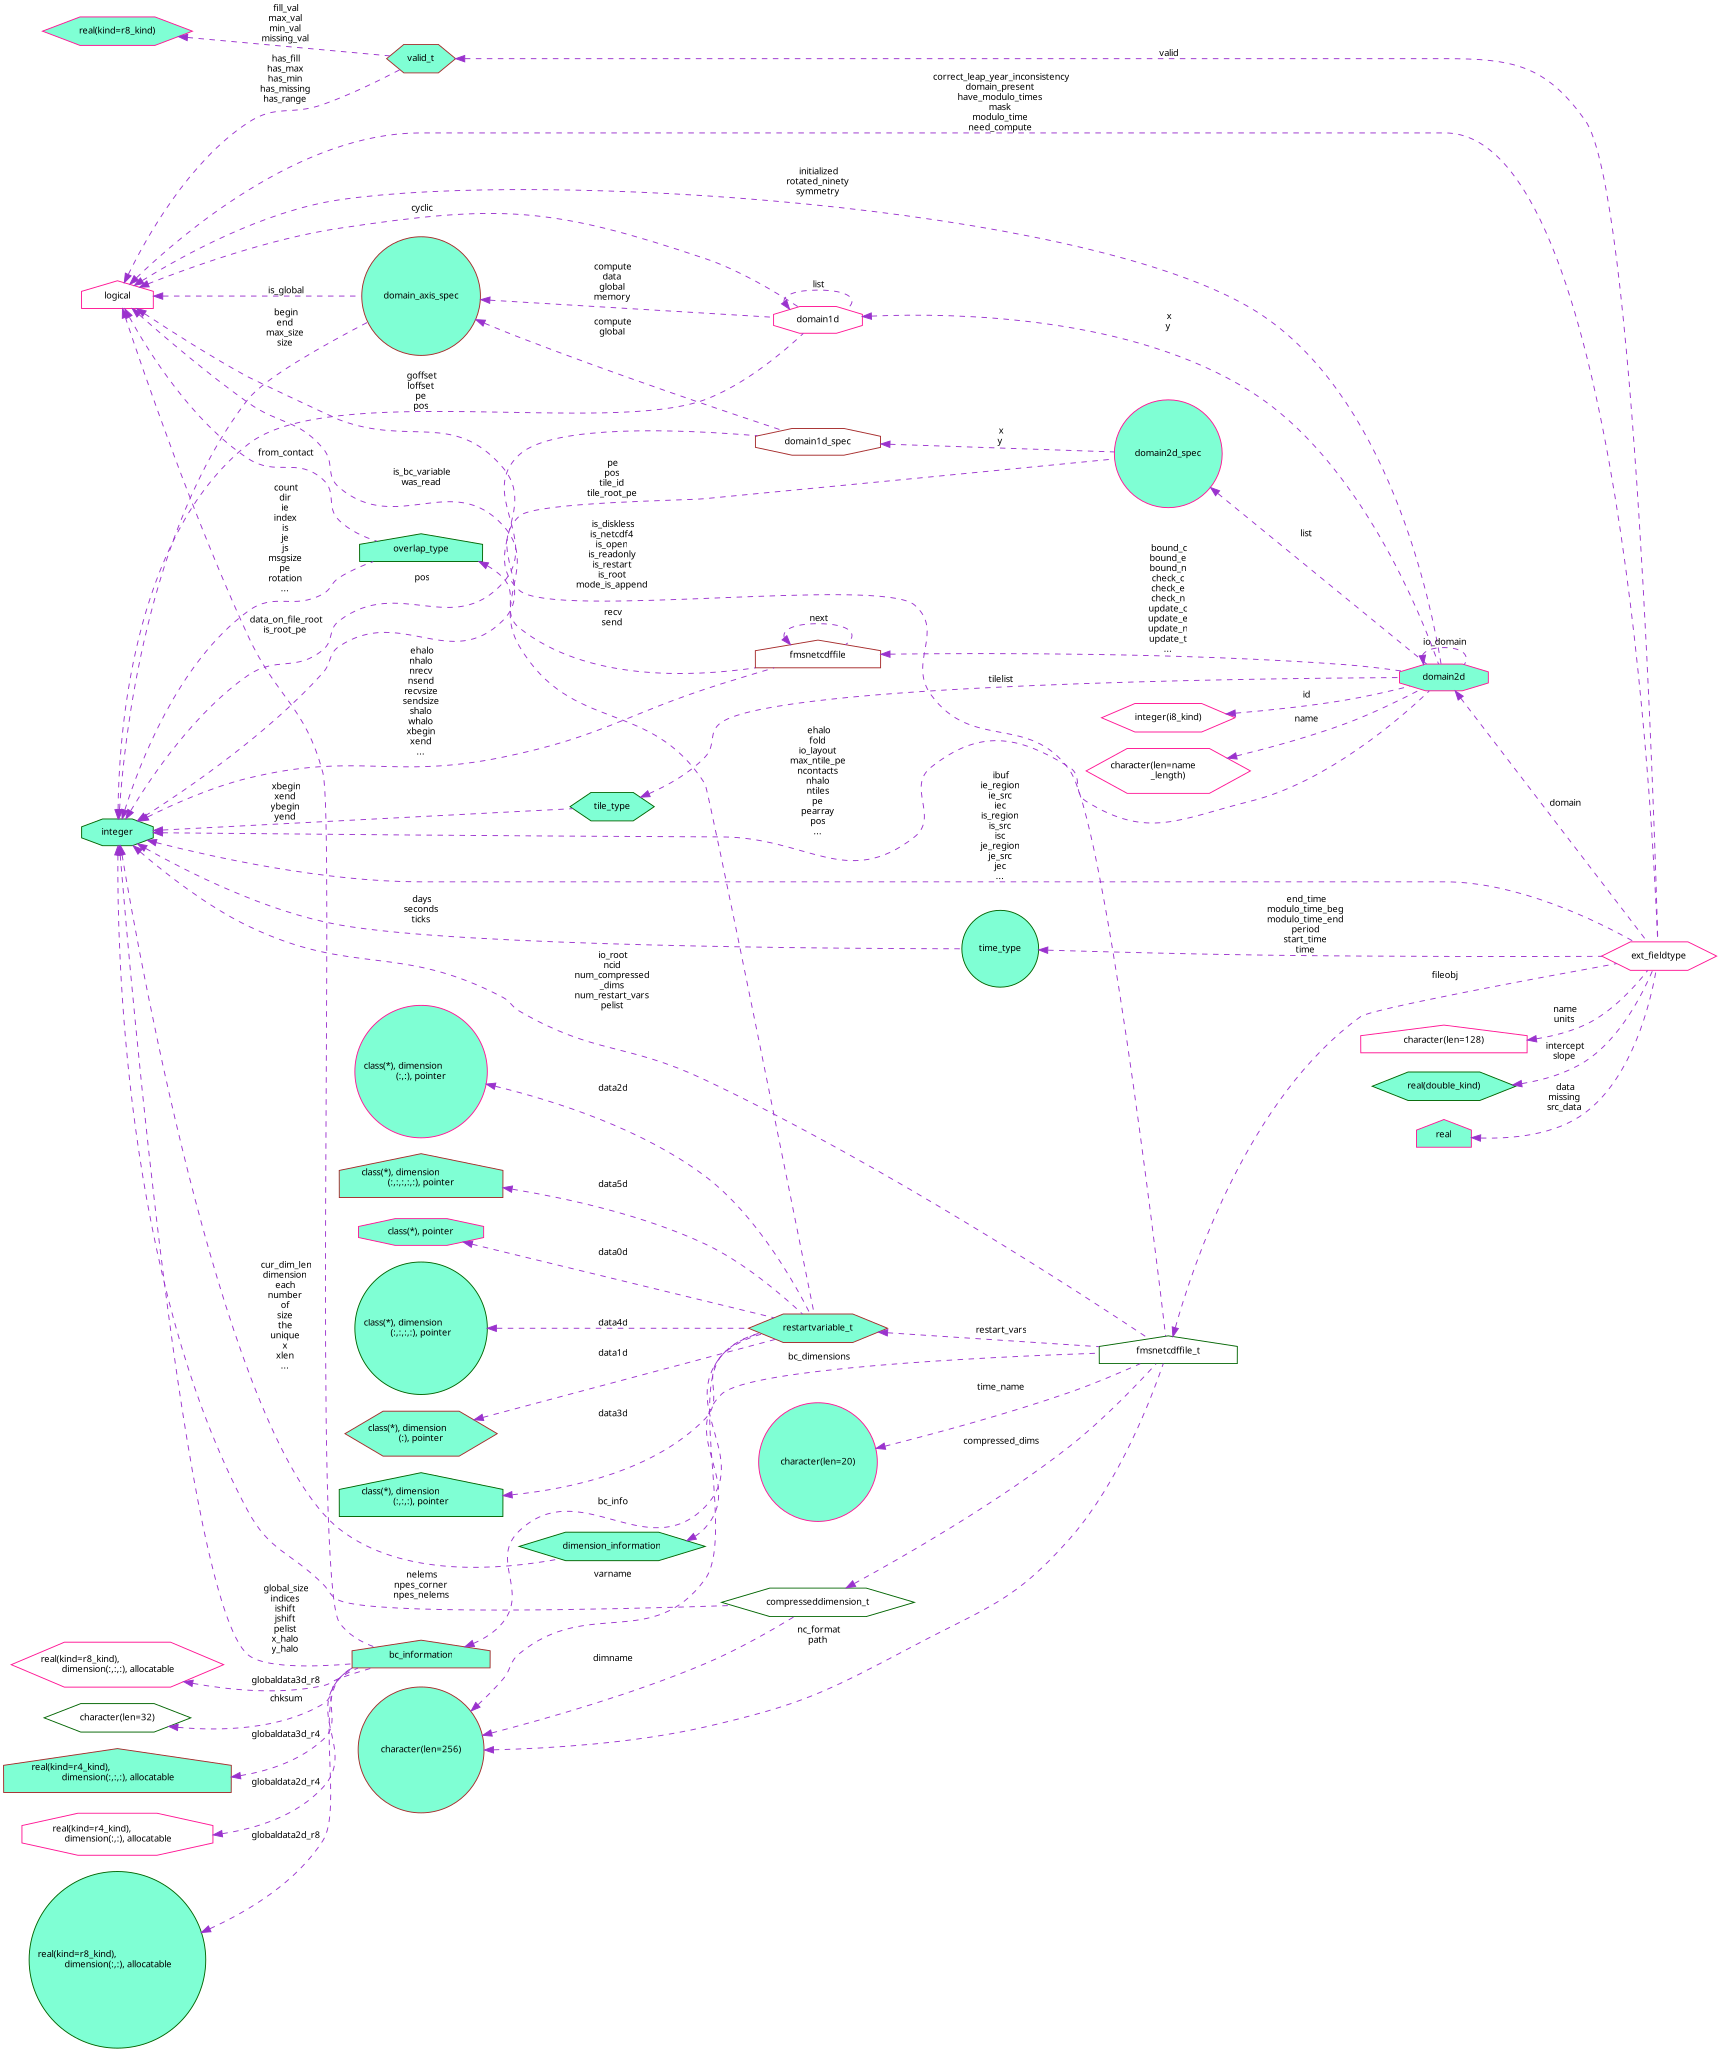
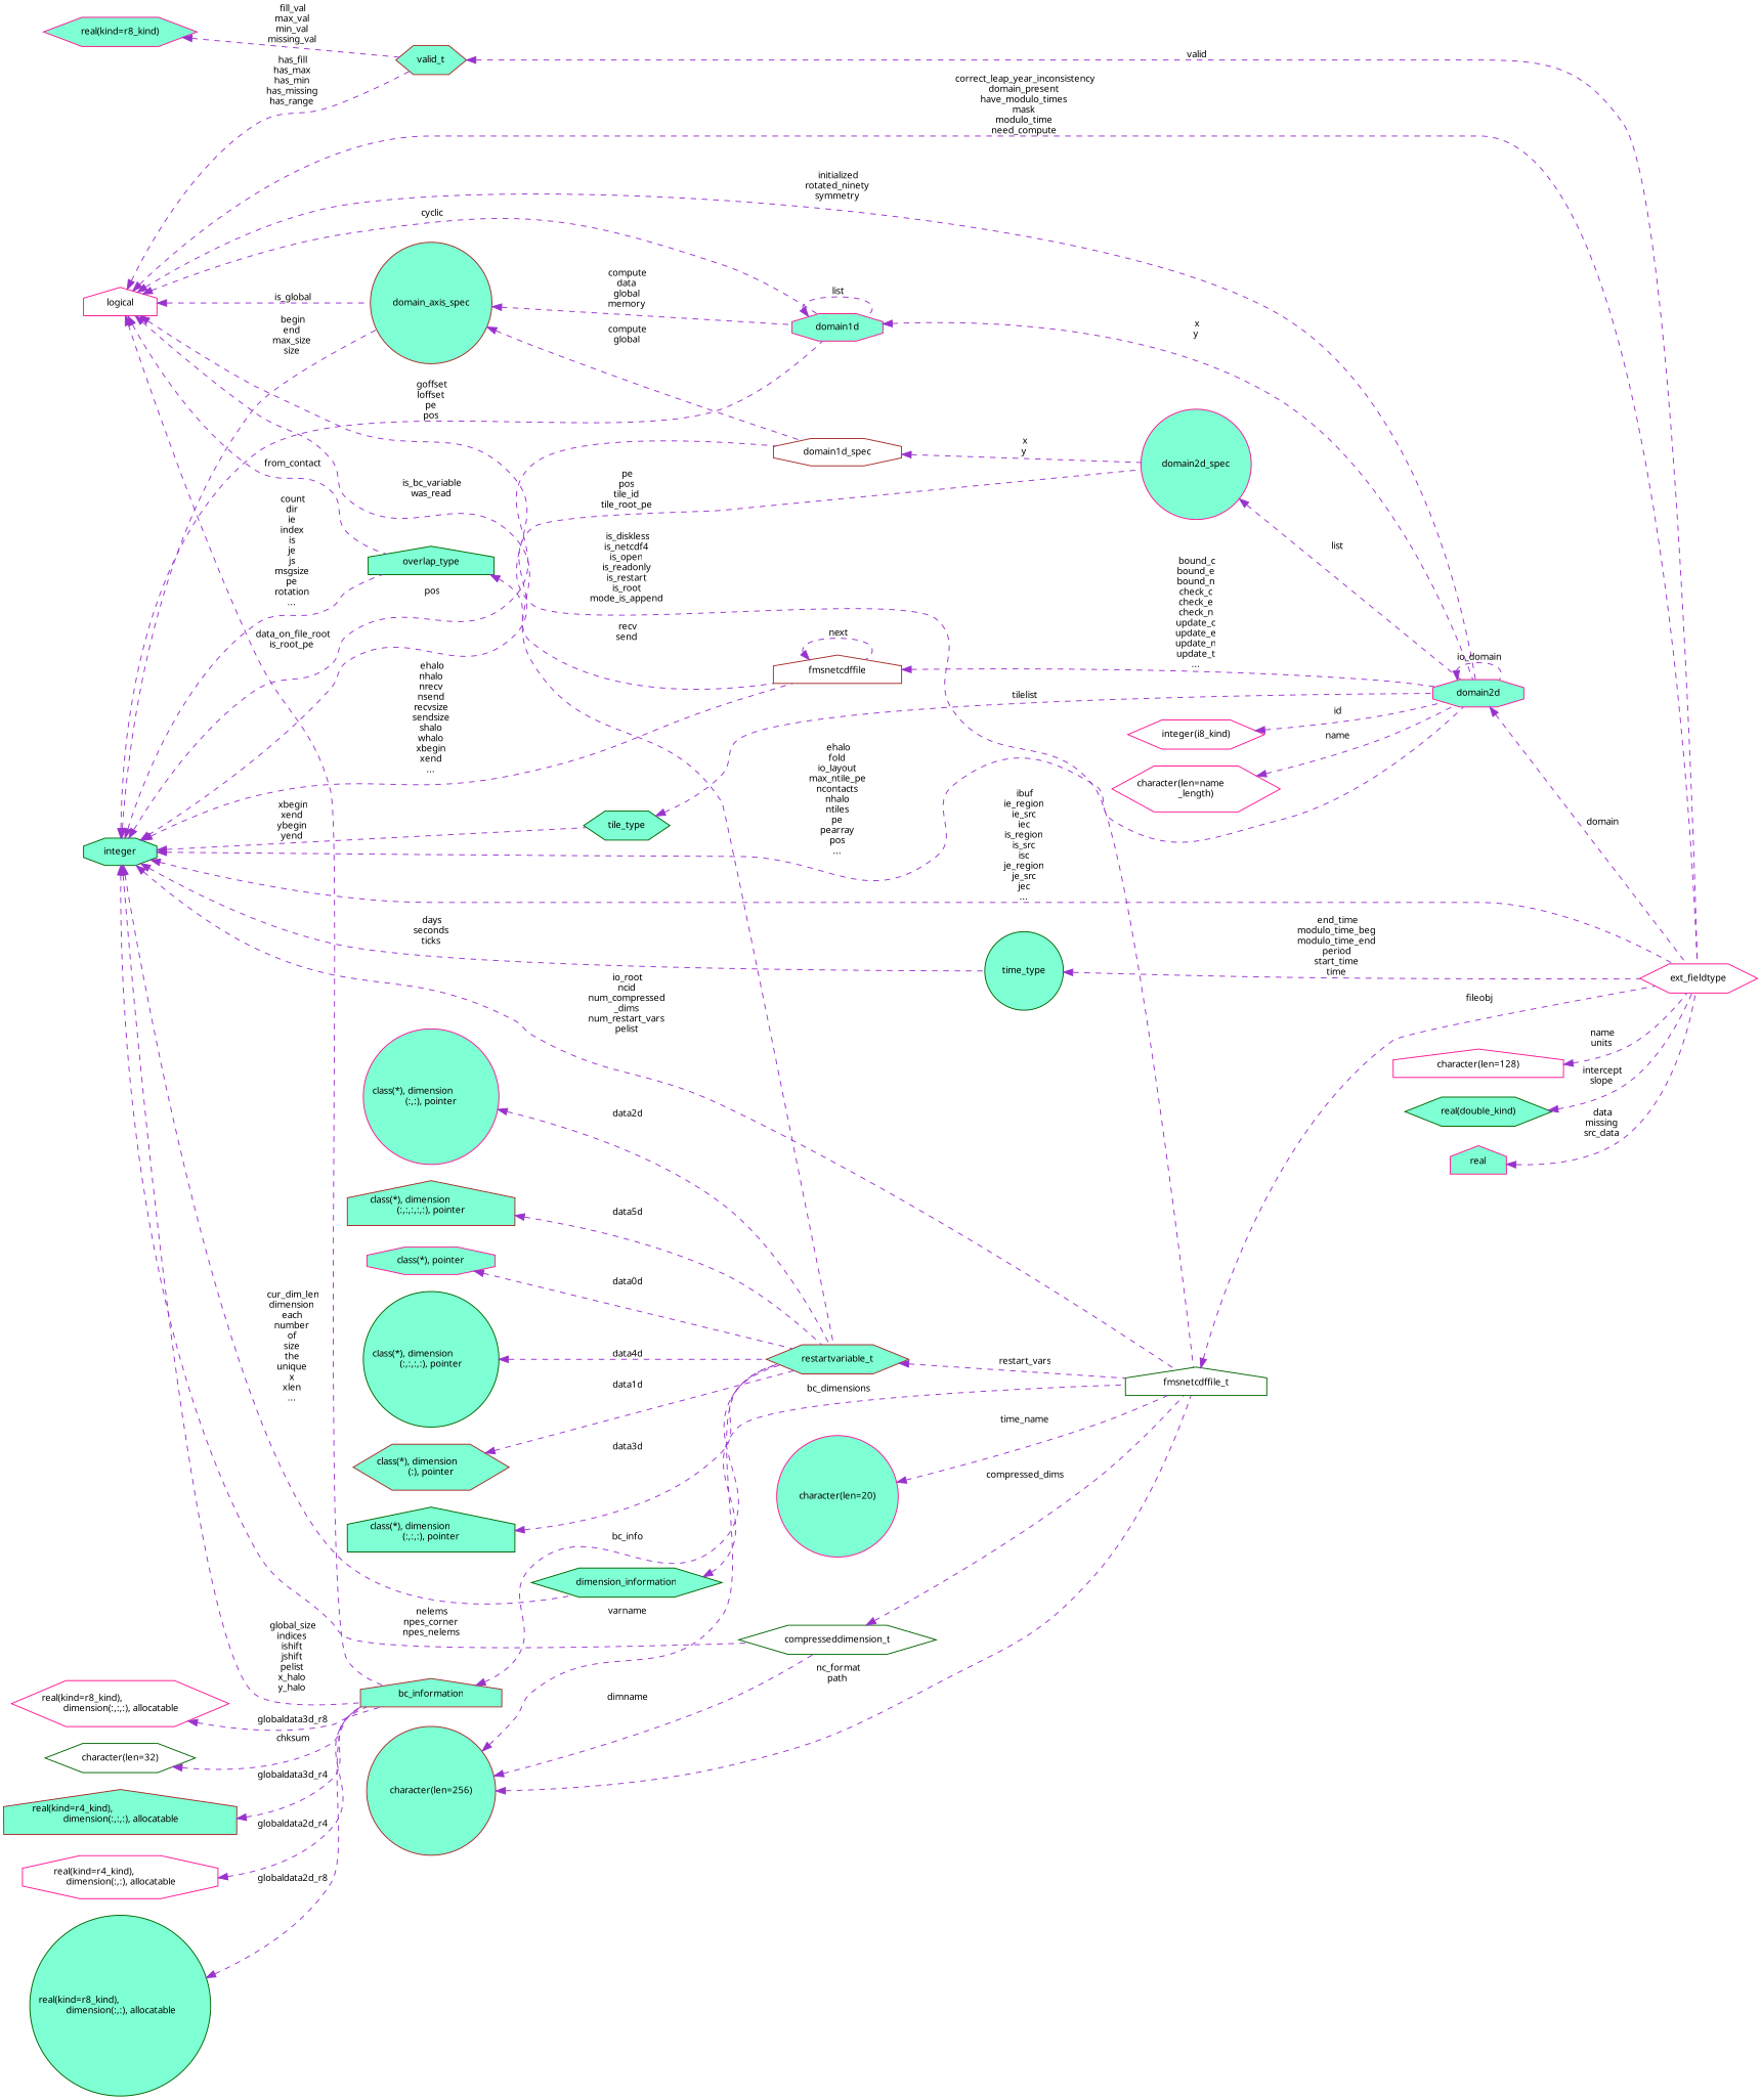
  digraph {
    fontname="Noto Sans"
    rankdir=LR
    node [color=deeppink fillcolor=aquamarine fontname="Noto Sans" fontsize=10 shape=hexagon style=filled]
    edge [color=darkorchid3 dir=back fontname="Noto Sans" fontsize=10 labelfontname=Helvetica labelfontsize=10 style=dashed]
    n1 [fillcolor=white fontcolor=black height=0.2 label=ext_fieldtype width=0.4]
    n2 [fillcolor=white height=0.2 label=logical shape=house width=0.4]
    n3 [color=brown height=0.2 label=valid_t width=0.4]
    n4 [height=0.2 label=domain2d shape=octagon width=0.4]
-   n5 [fillcolor=white height=0.2 label=domain1d shape=octagon width=0.4]
+   n5 [height=0.2 label=domain1d shape=octagon width=0.4]
    n6 [color=brown height=0.2 label=domain_axis_spec shape=circle width=0.4]
    n7 [color=darkgreen height=0.2 label=overlap_type shape=house width=0.4]
    n8 [color=darkgreen fillcolor=white height=0.2 label=fmsnetcdffile_t shape=house width=0.4]
    n9 [color=brown height=0.2 label=restartvariable_t width=0.4]
    n10 [color=brown height=0.2 label=bc_information shape=house width=0.4]
    n11 [color=brown fillcolor=white height=0.2 label=domain1d_spec shape=octagon width=0.4]
    n12 [color=brown fillcolor=white height=0.2 label=fmsnetcdffile shape=house width=0.4]
    n13 [color=darkgreen height=0.2 label=time_type shape=circle width=0.4]
    n14 [color=darkgreen height=0.2 label=integer shape=octagon width=0.4]
    n15 [height=0.2 label=domain2d_spec shape=circle width=0.4]
    n16 [color=darkgreen height=0.2 label=tile_type width=0.4]
    n17 [color=darkgreen fillcolor=white height=0.2 label=compresseddimension_t width=0.4]
    n18 [color=darkgreen height=0.2 label=dimension_information width=0.4]
    n19 [height=0.2 label="real(kind=r8_kind)" width=0.4]
    n20 [fillcolor=white height=0.2 label="integer(i8_kind)" width=0.4]
    n21 [fillcolor=white height=0.2 label="character(len=name\l_length)" width=0.4]
    n22 [color=brown height=0.2 label="character(len=256)" shape=circle width=0.4]
    n23 [height=0.2 label="character(len=20)" shape=circle width=0.4]
    n24 [color=darkgreen height=0.2 label="class(*), dimension\l(:,:,:), pointer" shape=house width=0.4]
    n25 [height=0.2 label="class(*), dimension\l(:,:), pointer" shape=circle width=0.4]
    n26 [color=brown height=0.2 label="class(*), dimension\l(:,:,:,:,:), pointer" shape=house width=0.4]
    n27 [height=0.2 label="class(*), pointer" shape=octagon width=0.4]
    n28 [color=darkgreen height=0.2 label="class(*), dimension\l(:,:,:,:), pointer" shape=circle width=0.4]
    n29 [color=brown height=0.2 label="class(*), dimension\l(:), pointer" width=0.4]
    n30 [color=darkgreen height=0.2 label="real(kind=r8_kind),\l dimension(:,:), allocatable" shape=circle width=0.4]
    n31 [fillcolor=white height=0.2 label="real(kind=r8_kind),\l dimension(:,:,:), allocatable" width=0.4]
    n32 [color=darkgreen fillcolor=white height=0.2 label="character(len=32)" width=0.4]
    n33 [color=brown height=0.2 label="real(kind=r4_kind),\l dimension(:,:,:), allocatable" shape=house width=0.4]
    n34 [fillcolor=white height=0.2 label="real(kind=r4_kind),\l dimension(:,:), allocatable" shape=octagon width=0.4]
    n35 [fillcolor=white height=0.2 label="character(len=128)" shape=house width=0.4]
    n36 [color=darkgreen height=0.2 label="real(double_kind)" width=0.4]
    n37 [height=0.2 label=real shape=house width=0.4]
    n2 -> n1 [label=" correct_leap_year_inconsistency\ndomain_present\nhave_modulo_times\nmask\nmodulo_time\nneed_compute"]
    n2 -> n3 [label=" has_fill\nhas_max\nhas_min\nhas_missing\nhas_range"]
    n2 -> n4 [label=" initialized\nrotated_ninety\nsymmetry"]
    n2 -> n5 [label=" cyclic"]
    n2 -> n6 [label=" is_global"]
    n2 -> n7 [label=" from_contact"]
    n2 -> n8 [label=" is_diskless\nis_netcdf4\nis_open\nis_readonly\nis_restart\nis_root\nmode_is_append"]
    n2 -> n9 [label=" is_bc_variable\nwas_read"]
    n2 -> n10 [label=" data_on_file_root\nis_root_pe"]
    n3 -> n1 [label=" valid"]
    n4 -> n1 [label=" domain"]
    n4 -> n4 [label=" io_domain"]
    n5 -> n4 [label=" x\ny"]
    n5 -> n5 [label=" list"]
    n6 -> n5 [label=" compute\ndata\nglobal\nmemory"]
    n6 -> n11 [label=" compute\nglobal"]
    n7 -> n12 [label=" recv\nsend"]
    n8 -> n1 [label=" fileobj"]
    n9 -> n8 [label=" restart_vars"]
    n10 -> n9 [label=" bc_info"]
    n11 -> n15 [label=" x\ny"]
    n12 -> n4 [label=" bound_c\nbound_e\nbound_n\ncheck_c\ncheck_e\ncheck_n\nupdate_c\nupdate_e\nupdate_n\nupdate_t\n..."]
    n12 -> n12 [label=" next"]
    n13 -> n1 [label=" end_time\nmodulo_time_beg\nmodulo_time_end\nperiod\nstart_time\ntime"]
    n14 -> n1 [label=" ibuf\nie_region\nie_src\niec\nis_region\nis_src\nisc\nje_region\nje_src\njec\n..."]
    n14 -> n4 [label=" ehalo\nfold\nio_layout\nmax_ntile_pe\nncontacts\nnhalo\nntiles\npe\npearray\npos\n..."]
    n14 -> n5 [label=" goffset\nloffset\npe\npos"]
    n14 -> n6 [label=" begin\nend\nmax_size\nsize"]
    n14 -> n7 [label=" count\ndir\nie\nindex\nis\nje\njs\nmsgsize\npe\nrotation\n..."]
    n14 -> n8 [label=" io_root\nncid\nnum_compressed\l_dims\nnum_restart_vars\npelist"]
    n14 -> n10 [label=" global_size\nindices\nishift\njshift\npelist\nx_halo\ny_halo"]
    n14 -> n11 [label=" pos"]
    n14 -> n12 [label=" ehalo\nnhalo\nnrecv\nnsend\nrecvsize\nsendsize\nshalo\nwhalo\nxbegin\nxend\n..."]
    n14 -> n13 [label=" days\nseconds\nticks"]
    n14 -> n15 [label=" pe\npos\ntile_id\ntile_root_pe"]
    n14 -> n16 [label=" xbegin\nxend\nybegin\nyend"]
    n14 -> n17 [label=" nelems\nnpes_corner\nnpes_nelems"]
    n14 -> n18 [label=" cur_dim_len\ndimension\neach\nnumber\nof\nsize\nthe\nunique\nx\nxlen\n..."]
    n15 -> n4 [label=" list"]
    n16 -> n4 [label=" tilelist"]
    n17 -> n8 [label=" compressed_dims"]
    n18 -> n8 [label=" bc_dimensions"]
    n19 -> n3 [label=" fill_val\nmax_val\nmin_val\nmissing_val"]
    n20 -> n4 [label=" id"]
    n21 -> n4 [label=" name"]
    n22 -> n8 [label=" nc_format\npath"]
    n22 -> n9 [label=" varname"]
    n22 -> n17 [label=" dimname"]
    n23 -> n8 [label=" time_name"]
    n24 -> n9 [label=" data3d"]
    n25 -> n9 [label=" data2d"]
    n26 -> n9 [label=" data5d"]
    n27 -> n9 [label=" data0d"]
    n28 -> n9 [label=" data4d"]
    n29 -> n9 [label=" data1d"]
    n30 -> n10 [label=" globaldata2d_r8"]
    n31 -> n10 [label=" globaldata3d_r8"]
    n32 -> n10 [label=" chksum"]
    n33 -> n10 [label=" globaldata3d_r4"]
    n34 -> n10 [label=" globaldata2d_r4"]
    n35 -> n1 [label=" name\nunits"]
    n36 -> n1 [label=" intercept\nslope"]
    n37 -> n1 [label=" data\nmissing\nsrc_data"]
  }
